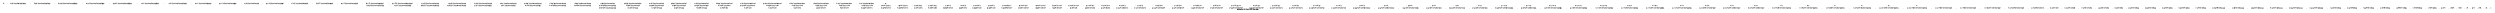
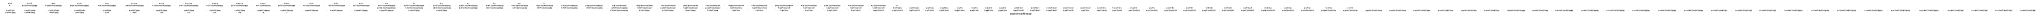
  digraph {
    label="Tree-decomposition of width 7 for register allocator (function _regexec)"
    rankdir=LR
    n1 [label="0 | : "]
    n2 [label="1 | 95 : "]
    n3 [label="2 | 94 95 : "]
    n4 [label="3 | 2 94 : "]
    n5 [label="183 | 94 : "]
    n6 [label="4 | 2 93 94 : "]
    n7 [label="5 | 2 92 93 94 : "]
    n8 [label="6 | 2 91 92 94 : 4 5 59 60 63 "]
    n9 [label="182 | 2 92 94 : "]
    n10 [label="7 | 2 90 91 92 94 : 4 5 59 60 63 "]
    n11 [label="8 | 2 89 90 91 92 94 : 4 5 59 60 63 "]
-   n12 [label="9 | 2 88 89 91 92 94 : 4 5 59 60 63 "]
    n13 [label="181 | 2 89 91 92 94 : 4 5 59 60 63 "]
    n14 [label="10 | 2 87 88 91 92 94 : 4 5 59 60 63 "]
    n15 [label="180 | 2 88 91 92 94 : 4 5 59 60 63 "]
    n16 [label="11 | 2 86 87 88 91 92 94 : 4 5 59 60 61 62 63 "]
    n17 [label="12 | 2 85 86 91 92 94 : 4 5 59 60 61 62 63 "]
    n18 [label="179 | 2 86 91 92 94 : 4 5 59 60 61 62 63 "]
    n19 [label="184 | 2 86 88 91 92 94 : 4 5 59 60 61 62 63 "]
    n20 [label="13 | 2 84 85 91 92 94 : 4 5 59 60 61 62 63 "]
    n21 [label="178 | 2 85 91 92 94 : 4 5 59 60 61 62 63 "]
    n22 [label="14 | 2 83 84 91 92 94 : 4 5 59 60 63 "]
    n23 [label="177 | 2 84 91 92 94 : 4 5 59 60 63 "]
    n24 [label="15 | 2 82 83 91 92 94 : 4 5 59 60 63 "]
    n25 [label="176 | 2 83 91 92 94 : 4 5 59 60 63 "]
    n26 [label="16 | 2 81 82 92 94 : 4 5 19 20 59 60 "]
    n27 [label="175 | 2 82 92 94 : 4 5 59 60 "]
    n28 [label="185 | 2 82 91 92 94 : 4 5 59 60 63 "]
    n29 [label="17 | 2 80 81 92 94 : 4 5 19 20 59 60 "]
    n30 [label="174 | 2 81 92 94 : 4 5 19 20 59 60 "]
-   n31 [label="18 | 2 79 80 92 94 : 4 5 19 20 45 46 47 48 "]
    n32 [label="173 | 2 80 92 94 : 4 5 19 20 "]
    n33 [label="19 | 2 78 79 80 92 94 : 4 5 19 20 45 46 47 48 53 54 "]
    n34 [label="20 | 2 77 78 79 80 92 94 : 4 5 19 20 45 46 47 48 53 54 "]
    n35 [label="21 | 2 76 77 79 80 92 94 : 4 5 19 20 45 46 47 48 53 54 "]
    n36 [label="172 | 2 77 79 80 92 94 : 4 5 19 20 45 46 47 48 53 54 "]
    n37 [label="22 | 2 75 76 77 79 80 92 94 : 4 5 19 20 45 46 47 48 53 54 57 58 "]
    n38 [label="23 | 2 74 75 79 80 92 94 : 4 5 19 20 45 46 47 48 53 54 57 58 "]
    n39 [label="171 | 2 75 79 80 92 94 : 4 5 19 20 45 46 47 48 53 54 57 58 "]
    n40 [label="186 | 2 75 77 79 80 92 94 : 4 5 19 20 45 46 47 48 53 54 57 58 "]
    n41 [label="24 | 2 73 74 79 80 92 94 : 4 5 19 20 45 46 47 48 53 54 57 58 "]
    n42 [label="170 | 2 74 79 80 92 94 : 4 5 19 20 45 46 47 48 53 54 57 58 "]
    n43 [label="25 | 2 72 73 79 80 92 94 : 4 5 19 20 45 46 47 48 53 54 "]
    n44 [label="169 | 2 73 79 80 92 94 : 4 5 19 20 45 46 47 48 53 54 "]
    n45 [label="26 | 2 71 72 79 80 92 94 : 4 5 19 20 45 46 47 48 53 54 55 56 "]
    n46 [label="168 | 2 72 79 80 92 94 : 4 5 19 20 45 46 47 48 53 54 "]
    n47 [label="27 | 2 70 71 79 80 94 : 4 5 19 20 45 46 47 48 53 54 55 56 "]
    n48 [label="167 | 2 71 79 80 94 : 4 5 19 20 45 46 47 48 53 54 55 56 "]
    n49 [label="187 | 2 71 79 80 92 94 : 4 5 19 20 45 46 47 48 53 54 55 56 "]
    n50 [label="28 | 2 69 70 79 80 94 : 4 5 19 20 45 46 47 48 53 54 55 56 "]
    n51 [label="166 | 2 70 79 80 94 : 4 5 19 20 45 46 47 48 53 54 55 56 "]
    n52 [label="29 | 2 68 69 79 80 94 : 4 5 19 20 45 46 47 48 51 52 55 56 "]
    n53 [label="165 | 2 69 79 80 94 : 4 5 19 20 45 46 47 48 55 56 "]
    n54 [label="30 | 2 67 68 79 80 94 : 4 5 19 20 45 46 47 48 51 52 "]
    n55 [label="164 | 2 68 79 80 94 : 4 5 19 20 45 46 47 48 51 52 "]
    n56 [label="31 | 2 66 67 79 80 94 : 4 5 19 20 45 46 47 48 50 51 52 "]
    n57 [label="163 | 2 67 79 80 94 : 4 5 19 20 45 46 47 48 51 52 "]
    n58 [label="32 | 2 65 66 79 80 94 : 4 5 19 20 45 46 47 48 50 51 52 "]
    n59 [label="162 | 2 66 79 80 94 : 4 5 19 20 45 46 47 48 50 51 52 "]
    n60 [label="33 | 2 64 65 79 80 94 : 4 5 19 20 45 46 47 48 50 "]
    n61 [label="161 | 2 65 79 80 94 : 4 5 19 20 45 46 47 48 50 "]
    n62 [label="34 | 2 63 64 80 94 : 4 5 19 20 45 46 47 48 49 "]
    n63 [label="160 | 2 64 80 94 : 4 5 19 20 45 46 47 48 "]
    n64 [label="188 | 2 64 79 80 94 : 4 5 19 20 45 46 47 48 "]
    n65 [label="35 | 2 62 63 94 : 4 5 19 20 45 46 47 48 49 "]
    n66 [label="159 | 2 63 94 : 4 5 19 20 45 46 47 48 49 "]
    n67 [label="189 | 2 63 80 94 : 4 5 19 20 45 46 47 48 49 "]
    n68 [label="36 | 2 61 62 94 : 4 5 19 20 45 46 47 48 49 "]
    n69 [label="158 | 2 62 94 : 4 5 19 20 45 46 47 48 49 "]
    n70 [label="37 | 2 60 61 94 : 4 5 19 20 45 46 47 48 "]
    n71 [label="157 | 2 61 94 : 4 5 19 20 45 46 47 48 "]
    n72 [label="38 | 2 59 60 94 : 4 5 19 20 45 46 "]
    n73 [label="156 | 2 60 94 : 4 5 19 20 45 46 "]
    n74 [label="39 | 2 58 59 94 : 4 5 19 20 43 44 "]
    n75 [label="155 | 2 59 94 : 4 5 19 20 "]
    n76 [label="40 | 2 57 58 59 94 : 4 5 19 20 43 44 "]
    n77 [label="41 | 2 56 57 59 94 : 4 5 19 20 43 44 "]
    n78 [label="154 | 2 57 59 94 : 4 5 19 20 43 44 "]
    n79 [label="42 | 2 55 56 59 94 : 4 5 19 20 "]
    n80 [label="153 | 2 56 59 94 : 4 5 19 20 "]
    n81 [label="43 | 2 54 55 59 94 : 4 5 19 20 42 "]
    n82 [label="152 | 2 55 59 94 : 4 5 19 20 "]
    n83 [label="44 | 2 53 54 94 : 4 5 19 20 40 41 42 "]
    n84 [label="151 | 2 54 94 : 4 5 19 20 42 "]
    n85 [label="190 | 2 54 59 94 : 4 5 19 20 42 "]
    n86 [label="45 | 2 52 53 94 : 4 5 19 20 40 41 42 "]
    n87 [label="150 | 2 53 94 : 4 5 19 20 40 41 42 "]
    n88 [label="46 | 2 51 52 94 : 4 5 19 20 40 41 "]
    n89 [label="149 | 2 52 94 : 4 5 19 20 40 41 "]
    n90 [label="47 | 2 50 51 94 : 4 5 19 20 "]
    n91 [label="148 | 2 51 94 : 4 5 19 20 "]
    n92 [label="48 | 2 49 50 94 : 4 5 19 20 "]
    n93 [label="147 | 2 50 94 : 4 5 19 20 "]
    n94 [label="49 | 2 48 49 50 94 : 4 5 19 20 32 33 "]
    n95 [label="50 | 2 47 48 50 94 : 4 5 19 20 32 33 "]
    n96 [label="146 | 2 48 50 94 : 4 5 19 20 32 33 "]
    n97 [label="51 | 29 37 47 : 4 5 15 16 19 20 21 22 23 24 30 31 32 33 "]
    n98 [label="116 | 29 47 : 4 5 15 16 19 20 21 22 23 24 32 33 "]
    n99 [label="192 | 29 47 94 : 4 5 15 16 19 20 21 22 23 24 32 33 "]
    n100 [label="52 | 37 45 46 47 : 4 5 15 16 19 20 21 22 23 24 30 31 32 33 "]
    n101 [label="107 | 37 46 47 : 4 5 15 16 19 20 21 22 23 24 30 31 32 33 "]
    n102 [label="95 | 29 37 46 47 : 4 5 15 16 19 20 21 22 23 24 30 31 32 33 "]
    n103 [label="53 | 37 44 45 47 : 4 5 15 16 19 20 21 22 23 24 30 31 32 33 38 39 "]
    n104 [label="106 | 37 45 47 : 4 5 15 16 19 20 21 22 23 24 30 31 32 33 "]
    n105 [label="96 | 29 37 46 47 : 4 5 15 16 19 20 21 22 23 24 30 31 32 33 "]
    n106 [label="54 | 37 43 44 : 4 5 15 16 19 20 23 24 30 31 32 33 38 39 "]
    n107 [label="105 | 37 44 : 4 5 15 16 19 20 23 24 30 31 32 33 38 39 "]
    n108 [label="193 | 37 44 47 : 4 5 15 16 19 20 23 24 30 31 32 33 38 39 "]
    n109 [label="55 | 37 42 43 : 4 5 15 16 19 20 23 24 30 31 32 33 38 39 "]
    n110 [label="104 | 37 43 : 4 5 15 16 19 20 23 24 30 31 32 33 38 39 "]
    n111 [label="56 | 37 41 42 : 4 5 15 16 19 20 23 24 30 31 32 33 36 37 "]
    n112 [label="103 | 37 42 : 4 5 15 16 19 20 23 24 30 31 32 33 "]
    n113 [label="57 | 37 40 41 : 4 5 15 16 19 20 23 24 30 31 32 33 34 35 36 37 "]
    n114 [label="102 | 37 41 : 4 5 15 16 19 20 23 24 30 31 32 33 36 37 "]
    n115 [label="58 | 37 39 40 : 4 5 15 16 19 20 23 24 30 31 32 33 34 35 36 37 "]
    n116 [label="101 | 37 40 : 4 5 15 16 19 20 23 24 30 31 32 33 34 35 36 37 "]
    n117 [label="59 | 37 38 39 : 4 5 15 16 19 20 23 24 30 31 32 33 34 35 36 37 "]
    n118 [label="100 | 37 39 : 4 5 15 16 19 20 23 24 30 31 32 33 34 35 36 37 "]
    n119 [label="60 | 29 36 37 : 4 5 15 16 19 20 21 22 23 24 30 31 32 33 "]
    n120 [label="114 | 29 36 : 4 5 15 16 19 20 21 22 23 24 30 31 32 33 "]
    n121 [label="61 | 29 35 36 : 4 5 15 16 19 20 21 22 23 24 30 31 32 33 "]
    n122 [label="113 | 29 35 : 4 5 15 16 19 20 21 22 23 24 30 31 "]
    n123 [label="62 | 29 34 35 : 4 5 15 16 19 20 21 22 23 24 28 29 30 31 "]
    n124 [label="112 | 29 34 : 4 5 15 16 19 20 21 22 23 24 28 29 "]
    n125 [label="63 | 29 33 34 : 4 5 15 16 19 20 21 22 23 24 28 29 "]
    n126 [label="111 | 29 33 : 4 5 15 16 19 20 21 22 23 24 28 29 "]
    n127 [label="64 | 29 32 33 : 4 5 15 16 19 20 21 22 23 24 27 28 29 "]
    n128 [label="110 | 29 32 : 4 5 15 16 19 20 21 22 23 24 27 28 29 "]
    n129 [label="65 | 29 31 32 : 4 5 15 16 19 20 21 22 23 24 25 26 27 28 29 "]
    n130 [label="109 | 29 31 : 4 5 15 16 19 20 21 22 23 24 25 26 27 "]
    n131 [label="66 | 29 30 31 : 4 5 15 16 19 20 21 22 23 24 25 26 27 "]
    n132 [label="197 | 30 31 : 4 5 15 16 19 20 21 22 23 24 25 26 27 "]
    n133 [label="198 | 31 : 4 5 15 16 19 20 21 22 23 24 25 26 27 "]
    n134 [label="67 | 2 28 29 50 94 : 4 5 15 16 19 20 21 22 23 24 "]
    n135 [label="143 | 2 28 50 94 : 4 5 15 16 19 20 21 22 23 24 "]
    n136 [label="68 | 2 27 28 50 94 : 4 5 15 16 19 20 21 22 23 24 "]
    n137 [label="142 | 2 27 50 94 : 4 5 15 16 19 20 21 22 "]
    n138 [label="69 | 2 26 27 50 94 : 4 5 15 16 17 18 19 20 21 22 "]
    n139 [label="199 | 2 26 50 94 : 4 5 15 16 17 18 19 20 "]
    n140 [label="141 | 2 26 94 : 4 5 15 16 17 18 19 20 "]
    n141 [label="70 | 2 25 26 94 : 4 5 15 16 17 18 19 20 "]
    n142 [label="140 | 2 25 94 : 4 5 15 16 17 18 19 20 "]
    n143 [label="71 | 2 24 25 94 : 4 5 15 16 17 18 19 20 "]
    n144 [label="139 | 2 24 94 : 4 5 15 16 17 18 "]
    n145 [label="72 | 2 23 24 94 : 4 5 15 16 17 18 "]
    n146 [label="138 | 2 23 94 : 4 5 15 16 "]
    n147 [label="73 | 2 22 23 94 : 4 5 15 16 "]
    n148 [label="137 | 2 22 94 : 4 5 "]
    n149 [label="74 | 2 21 22 94 : 4 5 "]
    n150 [label="75 | 2 20 21 22 94 : 4 5 "]
    n151 [label="136 | 2 20 22 94 : 4 5 "]
    n152 [label="76 | 2 19 20 22 94 : 4 5 13 14 "]
    n153 [label="135 | 2 19 22 94 : 4 5 13 14 "]
    n154 [label="77 | 2 18 19 22 94 : 4 5 11 12 13 14 "]
    n155 [label="134 | 2 18 22 94 : 4 5 11 12 13 14 "]
    n156 [label="78 | 2 17 18 22 94 : 4 5 11 12 13 14 "]
    n157 [label="133 | 2 17 22 94 : 4 5 11 12 "]
    n158 [label="79 | 2 16 17 22 94 : 4 5 11 12 "]
    n159 [label="200 | 2 16 22 94 : 4 5 "]
    n160 [label="132 | 2 16 94 : 4 5 "]
    n161 [label="80 | 2 15 16 94 : 4 5 9 10 "]
    n162 [label="131 | 2 15 94 : 4 5 9 10 "]
    n163 [label="81 | 2 14 15 94 : 4 5 8 9 10 "]
    n164 [label="130 | 2 14 94 : 4 5 8 9 10 "]
    n165 [label="82 | 2 13 14 94 : 4 5 6 7 8 9 10 "]
    n166 [label="129 | 2 13 94 : 4 5 6 7 8 "]
    n167 [label="83 | 2 12 13 94 : 4 5 6 7 8 "]
    n168 [label="128 | 2 12 94 : 4 5 6 7 "]
    n169 [label="84 | 2 11 12 94 : 4 5 6 7 "]
    n170 [label="127 | 2 11 94 : 4 5 "]
-   n171 [label="85 | 2 10 11 94 : 4 5 "]
    n172 [label="126 | 2 10 94 : "]
    n173 [label="86 | 2 9 10 94 : "]
    n174 [label="125 | 2 9 10 : "]
    n175 [label="87 | 2 8 9 10 : "]
    n176 [label="124 | 2 8 10 : "]
    n177 [label="88 | 2 7 8 10 : 2 3 "]
    n178 [label="123 | 2 7 10 : 2 3 "]
    n179 [label="89 | 2 6 7 10 : 0 1 2 3 "]
    n180 [label="122 | 2 6 10 : 0 1 2 3 "]
    n181 [label="90 | 2 5 6 10 : 0 1 2 3 "]
    n182 [label="121 | 2 5 10 : 0 1 "]
    n183 [label="91 | 2 4 5 10 : 0 1 "]
    n184 [label="120 | 2 4 10 : "]
    n185 [label="92 | 2 3 4 10 : "]
    n186 [label="201 | 2 4 10 : "]
    n187 [label="202 | 2 10 : "]
    n188 [label="93 | 1 2 : "]
    n189 [label="118 | 1 : "]
    n190 [label="94 | 0 1 : "]
    n191 [label="203 | 1 : "]
    n192 [label="117 | : "]
    n193 [label="205 | 29 37 46 47 : 4 5 15 16 19 20 21 22 23 24 30 31 32 33 "]
    n194 [label="196 | 29 37 47 : 4 5 15 16 19 20 21 22 23 24 30 31 32 33 "]
    n195 [label="115 | 29 37 : 4 5 15 16 19 20 21 22 23 24 30 31 32 33 "]
    n196 [label="97 | 2 29 47 50 94 : 4 5 15 16 19 20 21 22 23 24 32 33 "]
    n197 [label="98 | 2 29 47 50 94 : 4 5 15 16 19 20 21 22 23 24 32 33 "]
    n198 [label="204 | 2 29 47 50 94 : 4 5 15 16 19 20 21 22 23 24 32 33 "]
    n199 [label="144 | 2 29 50 94 : 4 5 15 16 19 20 21 22 23 24 "]
    n200 [label="145 | 2 47 50 94 : 4 5 19 20 32 33 "]
    n201 [label="99 | : "]
    n202 [label="195 | 39 : 4 5 15 16 19 20 23 24 32 33 34 35 36 37 "]
    n203 [label="194 | 38 39 : 4 5 15 16 19 20 23 24 32 33 34 35 36 37 "]
    n204 [label="108 | : "]
    n205 [label="191 | 29 47 50 94 : 4 5 15 16 19 20 21 22 23 24 32 33 "]
    n206 [label="119 | 2 : "]
    n2 -> n1
    n3 -> n2
    n4 -> n5
    n5 -> n3
    n6 -> n4
    n7 -> n6
    n8 -> n9
    n9 -> n7
    n10 -> n8
    n11 -> n10
-   n12 -> n13
    n13 -> n11
    n14 -> n15
-   n15 -> n12
    n16 -> n14
    n17 -> n18
    n18 -> n19
    n19 -> n16
    n20 -> n21
    n21 -> n17
    n22 -> n23
    n23 -> n20
    n24 -> n25
    n25 -> n22
    n26 -> n27
    n27 -> n28
    n28 -> n24
    n29 -> n30
    n30 -> n26
-   n31 -> n32
    n32 -> n29
-   n33 -> n31
    n34 -> n33
    n35 -> n36
    n36 -> n34
    n37 -> n35
    n38 -> n39
    n39 -> n40
    n40 -> n37
    n41 -> n42
    n42 -> n38
    n43 -> n44
    n44 -> n41
    n45 -> n46
    n46 -> n43
    n47 -> n48
    n48 -> n49
    n49 -> n45
    n50 -> n51
    n51 -> n47
    n52 -> n53
    n53 -> n50
    n54 -> n55
    n55 -> n52
    n56 -> n57
    n57 -> n54
    n58 -> n59
    n59 -> n56
    n60 -> n61
    n61 -> n58
    n62 -> n63
    n63 -> n64
    n64 -> n60
    n65 -> n66
    n66 -> n67
    n67 -> n62
    n68 -> n69
    n69 -> n65
    n70 -> n71
    n71 -> n68
    n72 -> n73
    n73 -> n70
    n74 -> n75
    n75 -> n72
    n76 -> n74
    n77 -> n78
    n78 -> n76
    n79 -> n80
    n80 -> n77
    n81 -> n82
    n82 -> n79
    n83 -> n84
    n84 -> n85
    n85 -> n81
    n86 -> n87
    n87 -> n83
    n88 -> n89
    n89 -> n86
    n90 -> n91
    n91 -> n88
    n92 -> n93
    n93 -> n90
    n94 -> n92
    n95 -> n96
    n96 -> n94
    n97 -> n98
    n98 -> n99
    n99 -> n205
    n100 -> n101
    n101 -> n102
    n102 -> n105
    n102 -> n193
    n103 -> n104
    n104 -> n105
    n105 -> n194
    n106 -> n107
    n107 -> n108
    n108 -> n103
    n109 -> n110
    n110 -> n106
    n111 -> n112
    n112 -> n109
    n113 -> n114
    n114 -> n111
    n115 -> n116
    n116 -> n113
    n117 -> n118
    n118 -> n115
    n119 -> n120
    n120 -> n121
    n121 -> n122
    n122 -> n123
    n123 -> n124
    n124 -> n125
    n125 -> n126
    n126 -> n127
    n127 -> n128
    n128 -> n129
    n129 -> n130
    n130 -> n131
    n131 -> n132
    n132 -> n133
    n133 -> n204
    n134 -> n135
    n135 -> n136
    n136 -> n137
    n137 -> n138
    n138 -> n139
    n139 -> n140
    n140 -> n141
    n141 -> n142
    n142 -> n143
    n143 -> n144
    n144 -> n145
    n145 -> n146
    n146 -> n147
    n147 -> n148
    n148 -> n149
    n149 -> n150
    n150 -> n151
    n151 -> n152
    n152 -> n153
    n153 -> n154
    n154 -> n155
    n155 -> n156
    n156 -> n157
    n157 -> n158
    n158 -> n159
    n159 -> n160
    n160 -> n161
    n161 -> n162
    n162 -> n163
    n163 -> n164
    n164 -> n165
    n165 -> n166
    n166 -> n167
    n167 -> n168
    n168 -> n169
    n169 -> n170
-   n170 -> n171
-   n171 -> n172
    n172 -> n173
    n173 -> n174
    n174 -> n175
    n175 -> n176
    n176 -> n177
    n177 -> n178
    n178 -> n179
    n179 -> n180
    n180 -> n181
    n181 -> n182
    n182 -> n183
    n183 -> n184
    n184 -> n185
    n185 -> n186
    n186 -> n187
    n187 -> n206
    n188 -> n189
    n189 -> n190
    n190 -> n191
    n191 -> n192
    n193 -> n97
    n194 -> n195
    n195 -> n119
    n196 -> n197
    n196 -> n198
    n197 -> n199
    n198 -> n200
    n199 -> n134
    n200 -> n95
    n201 -> n202
    n202 -> n203
    n203 -> n117
    n205 -> n196
    n206 -> n188
  }
